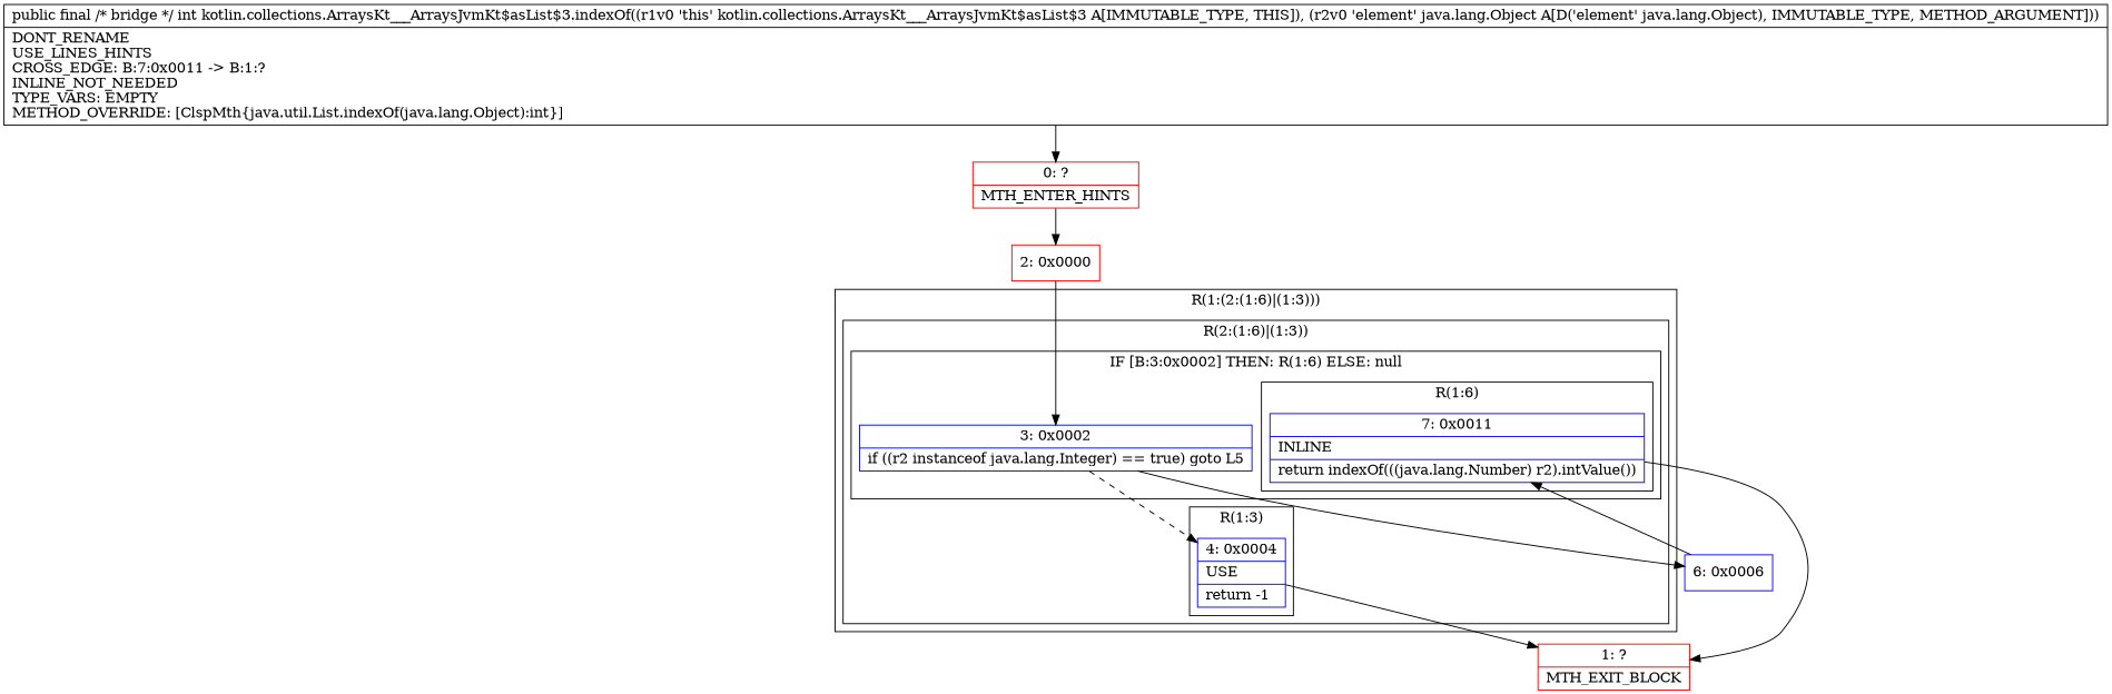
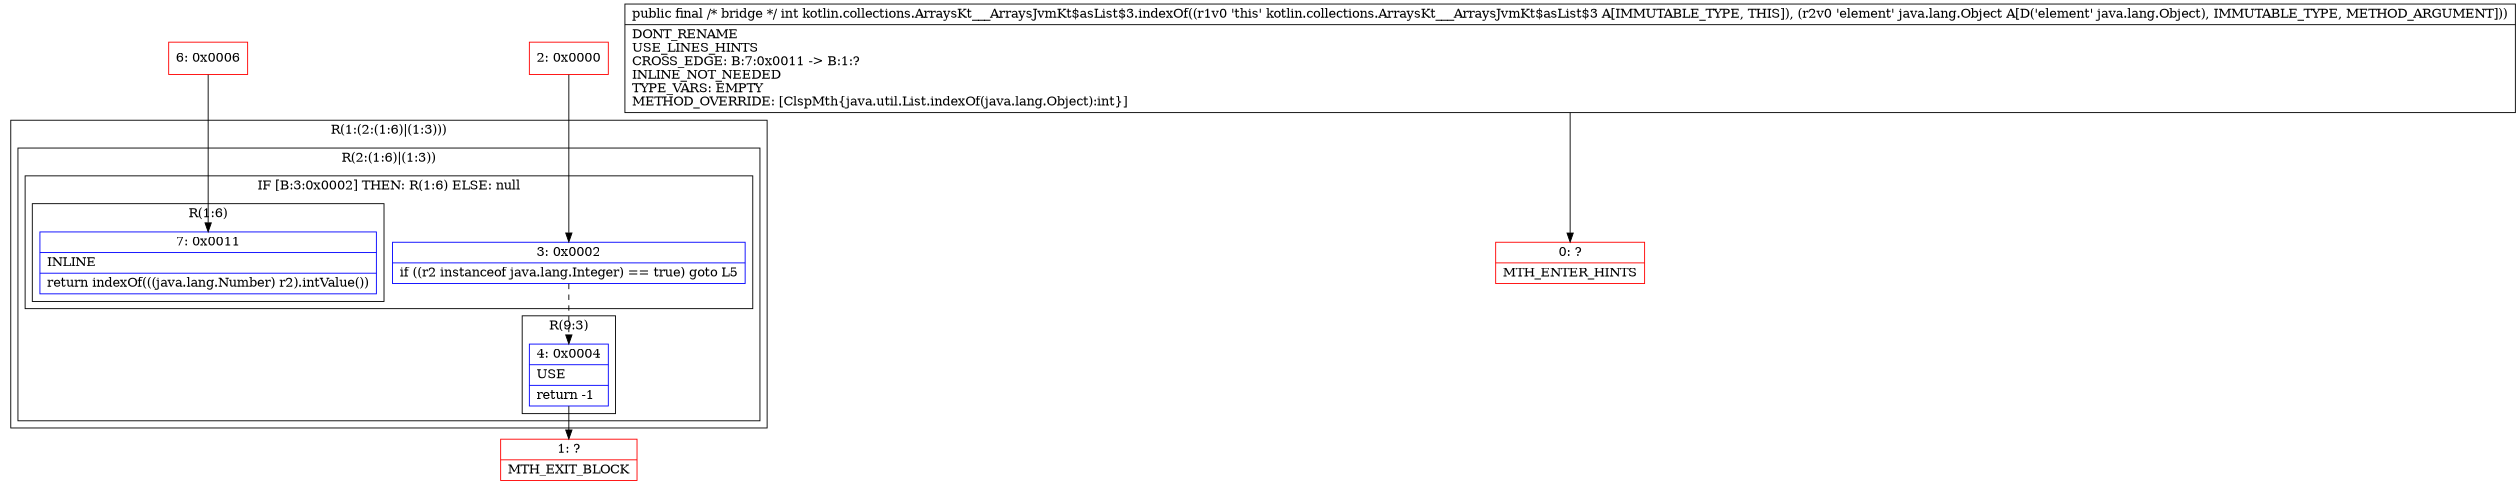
  digraph {
    node [color=red shape=record]
    n1 [color=blue label="{7\:\ 0x0011|INLINE\l|return indexOf(((java.lang.Number) r2).intValue())\l}"]
    n2 [color=blue label="{3\:\ 0x0002|if ((r2 instanceof java.lang.Integer) == true) goto L5\l}"]
    n3 [color=blue label="{4\:\ 0x0004|USE\l|return \-1\l}"]
    n4 [label="{1\:\ ?|MTH_EXIT_BLOCK\l}"]
-   n5 [color=blue label="{6\:\ 0x0006}"]
+   n5 [label="{6\:\ 0x0006}"]
    n6 [label="{0\:\ ?|MTH_ENTER_HINTS\l}"]
    n7 [label="{2\:\ 0x0000}"]
    n8 [label="{public final \/* bridge *\/ int kotlin.collections.ArraysKt___ArraysJvmKt$asList$3.indexOf((r1v0 'this' kotlin.collections.ArraysKt___ArraysJvmKt$asList$3 A[IMMUTABLE_TYPE, THIS]), (r2v0 'element' java.lang.Object A[D('element' java.lang.Object), IMMUTABLE_TYPE, METHOD_ARGUMENT]))  | DONT_RENAME\lUSE_LINES_HINTS\lCROSS_EDGE: B:7:0x0011 \-\> B:1:?\lINLINE_NOT_NEEDED\lTYPE_VARS: EMPTY\lMETHOD_OVERRIDE: [ClspMth\{java.util.List.indexOf(java.lang.Object):int\}]\l}" color=""]
    subgraph cluster_1 {
      label="R(1:(2:(1:6)|(1:3)))"
      subgraph cluster_2 {
        label="R(2:(1:6)|(1:3))"
        subgraph cluster_3 {
          label="IF [B:3:0x0002] THEN: R(1:6) ELSE: null"
          n2
          subgraph cluster_4 {
            label="R(1:6)"
            n1
          }
        }
        subgraph cluster_5 {
-         label="R(1:3)"
+         label="R(9:3)"
          n3
        }
      }
    }
-   n1 -> n4
    n2 -> n3 [style=dashed]
-   n2 -> n5
    n3 -> n4
    n5 -> n1
-   n6 -> n7
    n7 -> n2
    n8 -> n6
  }
